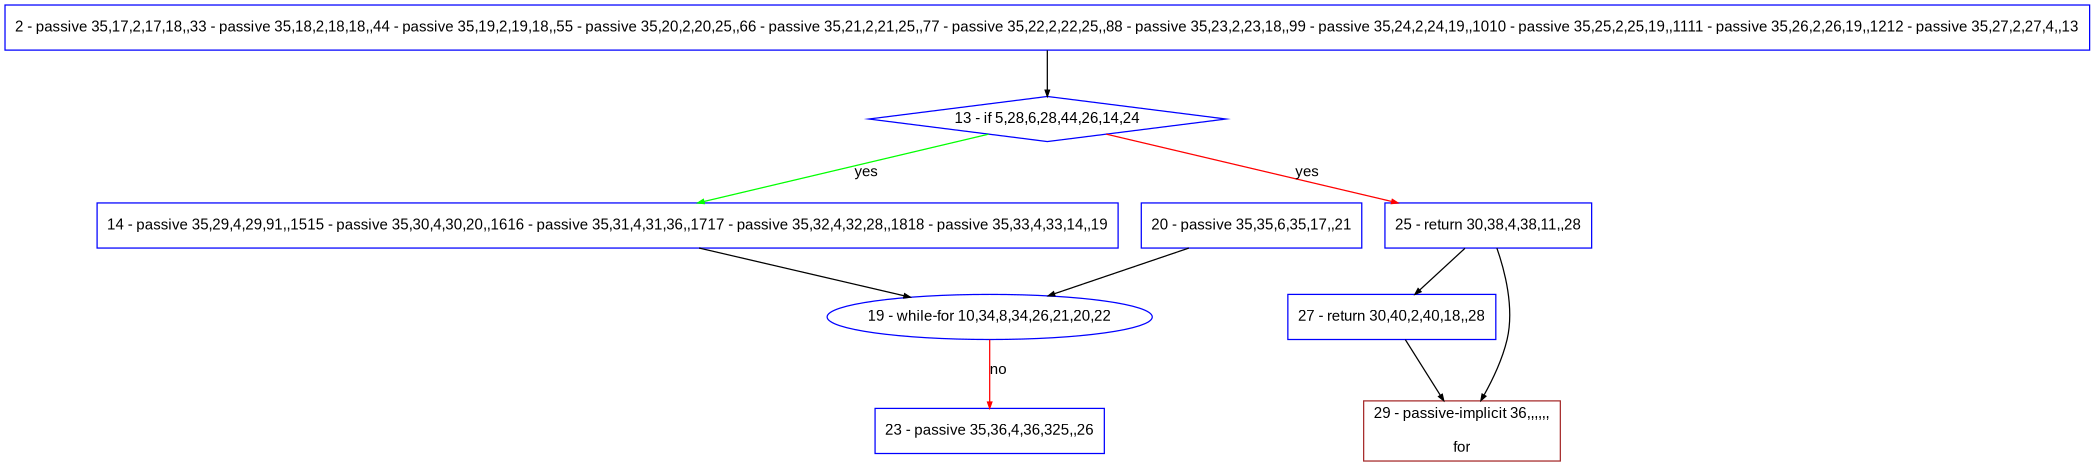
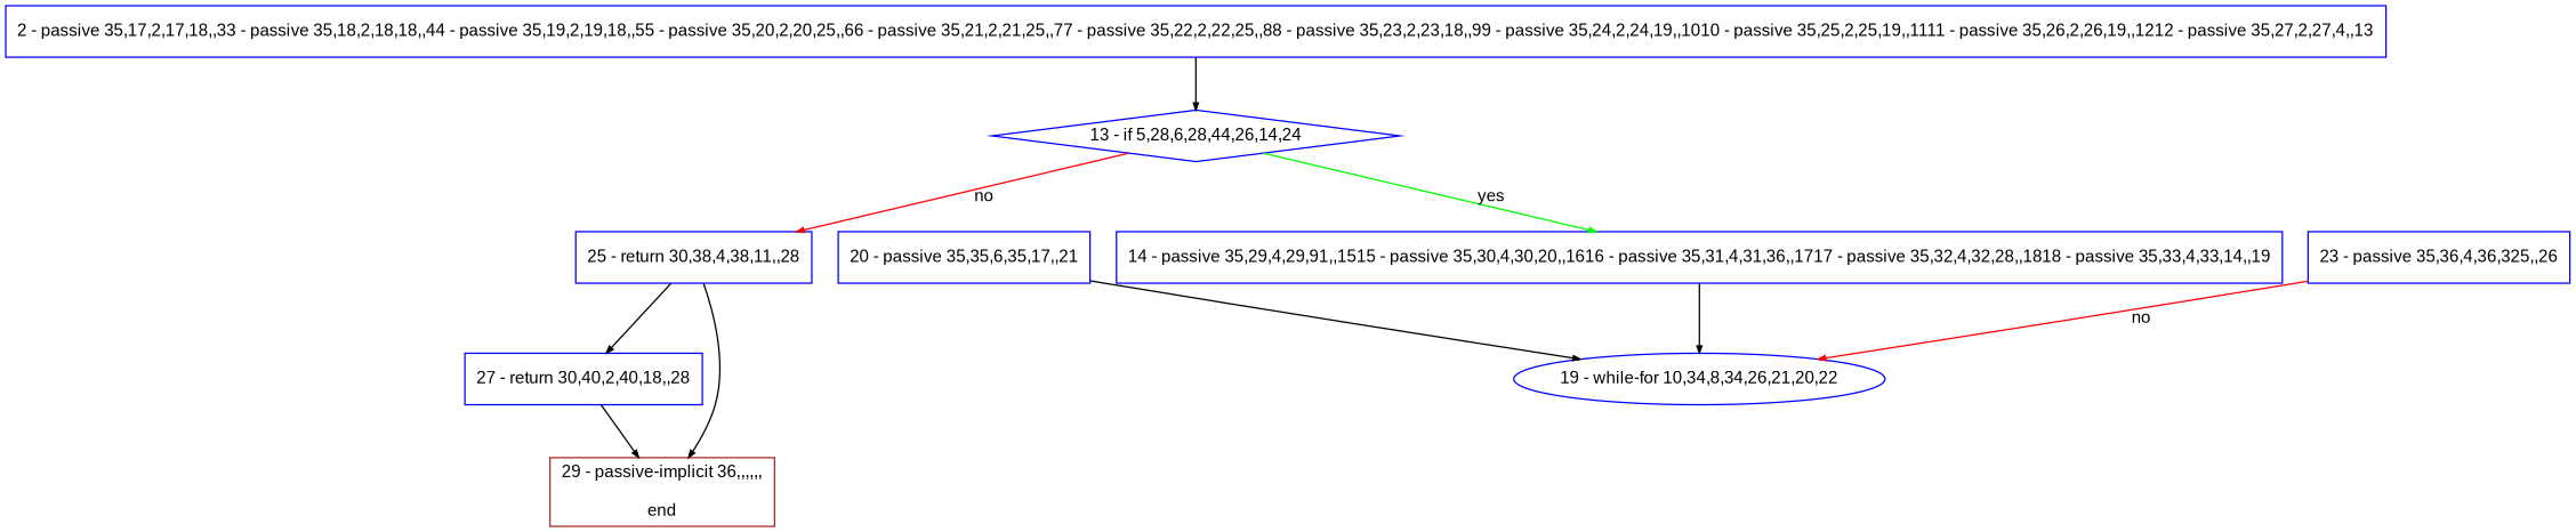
  digraph {
    bgcolor=white
    compound=true
    fillcolor="#FFFFCC"
    fontname=Arial
    fontsize=12
    pack=true
    packmode=clust
    style="rounded,filled"
    node [color="#0000ff" compound=true fillcolor="#ffffff" fixedsize=false fontname=Arial fontsize=12 node_initialized=no shape=box style=filled]
    edge [arrowhead=normal arrowsize=0.5 arrowtail=none color="#000000" compound=true dir=forward fontcolor=black fontname=Arial fontsize=12]
    n1 [label="2 - passive 35,17,2,17,18,,33 - passive 35,18,2,18,18,,44 - passive 35,19,2,19,18,,55 - passive 35,20,2,20,25,,66 - passive 35,21,2,21,25,,77 - passive 35,22,2,22,25,,88 - passive 35,23,2,23,18,,99 - passive 35,24,2,24,19,,1010 - passive 35,25,2,25,19,,1111 - passive 35,26,2,26,19,,1212 - passive 35,27,2,27,4,,13"]
    n2 [label="13 - if 5,28,6,28,44,26,14,24" shape=diamond]
    n3 [label="14 - passive 35,29,4,29,91,,1515 - passive 35,30,4,30,20,,1616 - passive 35,31,4,31,36,,1717 - passive 35,32,4,32,28,,1818 - passive 35,33,4,33,14,,19"]
    n4 [label="25 - return 30,38,4,38,11,,28"]
    n5 [label="19 - while-for 10,34,8,34,26,21,20,22" shape=oval]
-   n6 [color="#a52a2a" label="29 - passive-implicit 36,,,,,,\n\nfor"]
+   n6 [color="#a52a2a" label="29 - passive-implicit 36,,,,,,\n\nend"]
    n7 [label="27 - return 30,40,2,40,18,,28"]
    n8 [label="23 - passive 35,36,4,36,325,,26"]
    n9 [label="20 - passive 35,35,6,35,17,,21"]
    n1 -> n2
    n2 -> n3 [color="#00ff00" label=yes]
-   n2 -> n4 [color="#ff0000" label=yes]
+   n2 -> n4 [color="#ff0000" label=no]
    n3 -> n5
    n4 -> n6
    n4 -> n7
-   n5 -> n8 [color="#ff0000" label=no]
+   n8 -> n5 [color="#ff0000" label=no]
    n7 -> n6
    n9 -> n5
  }
